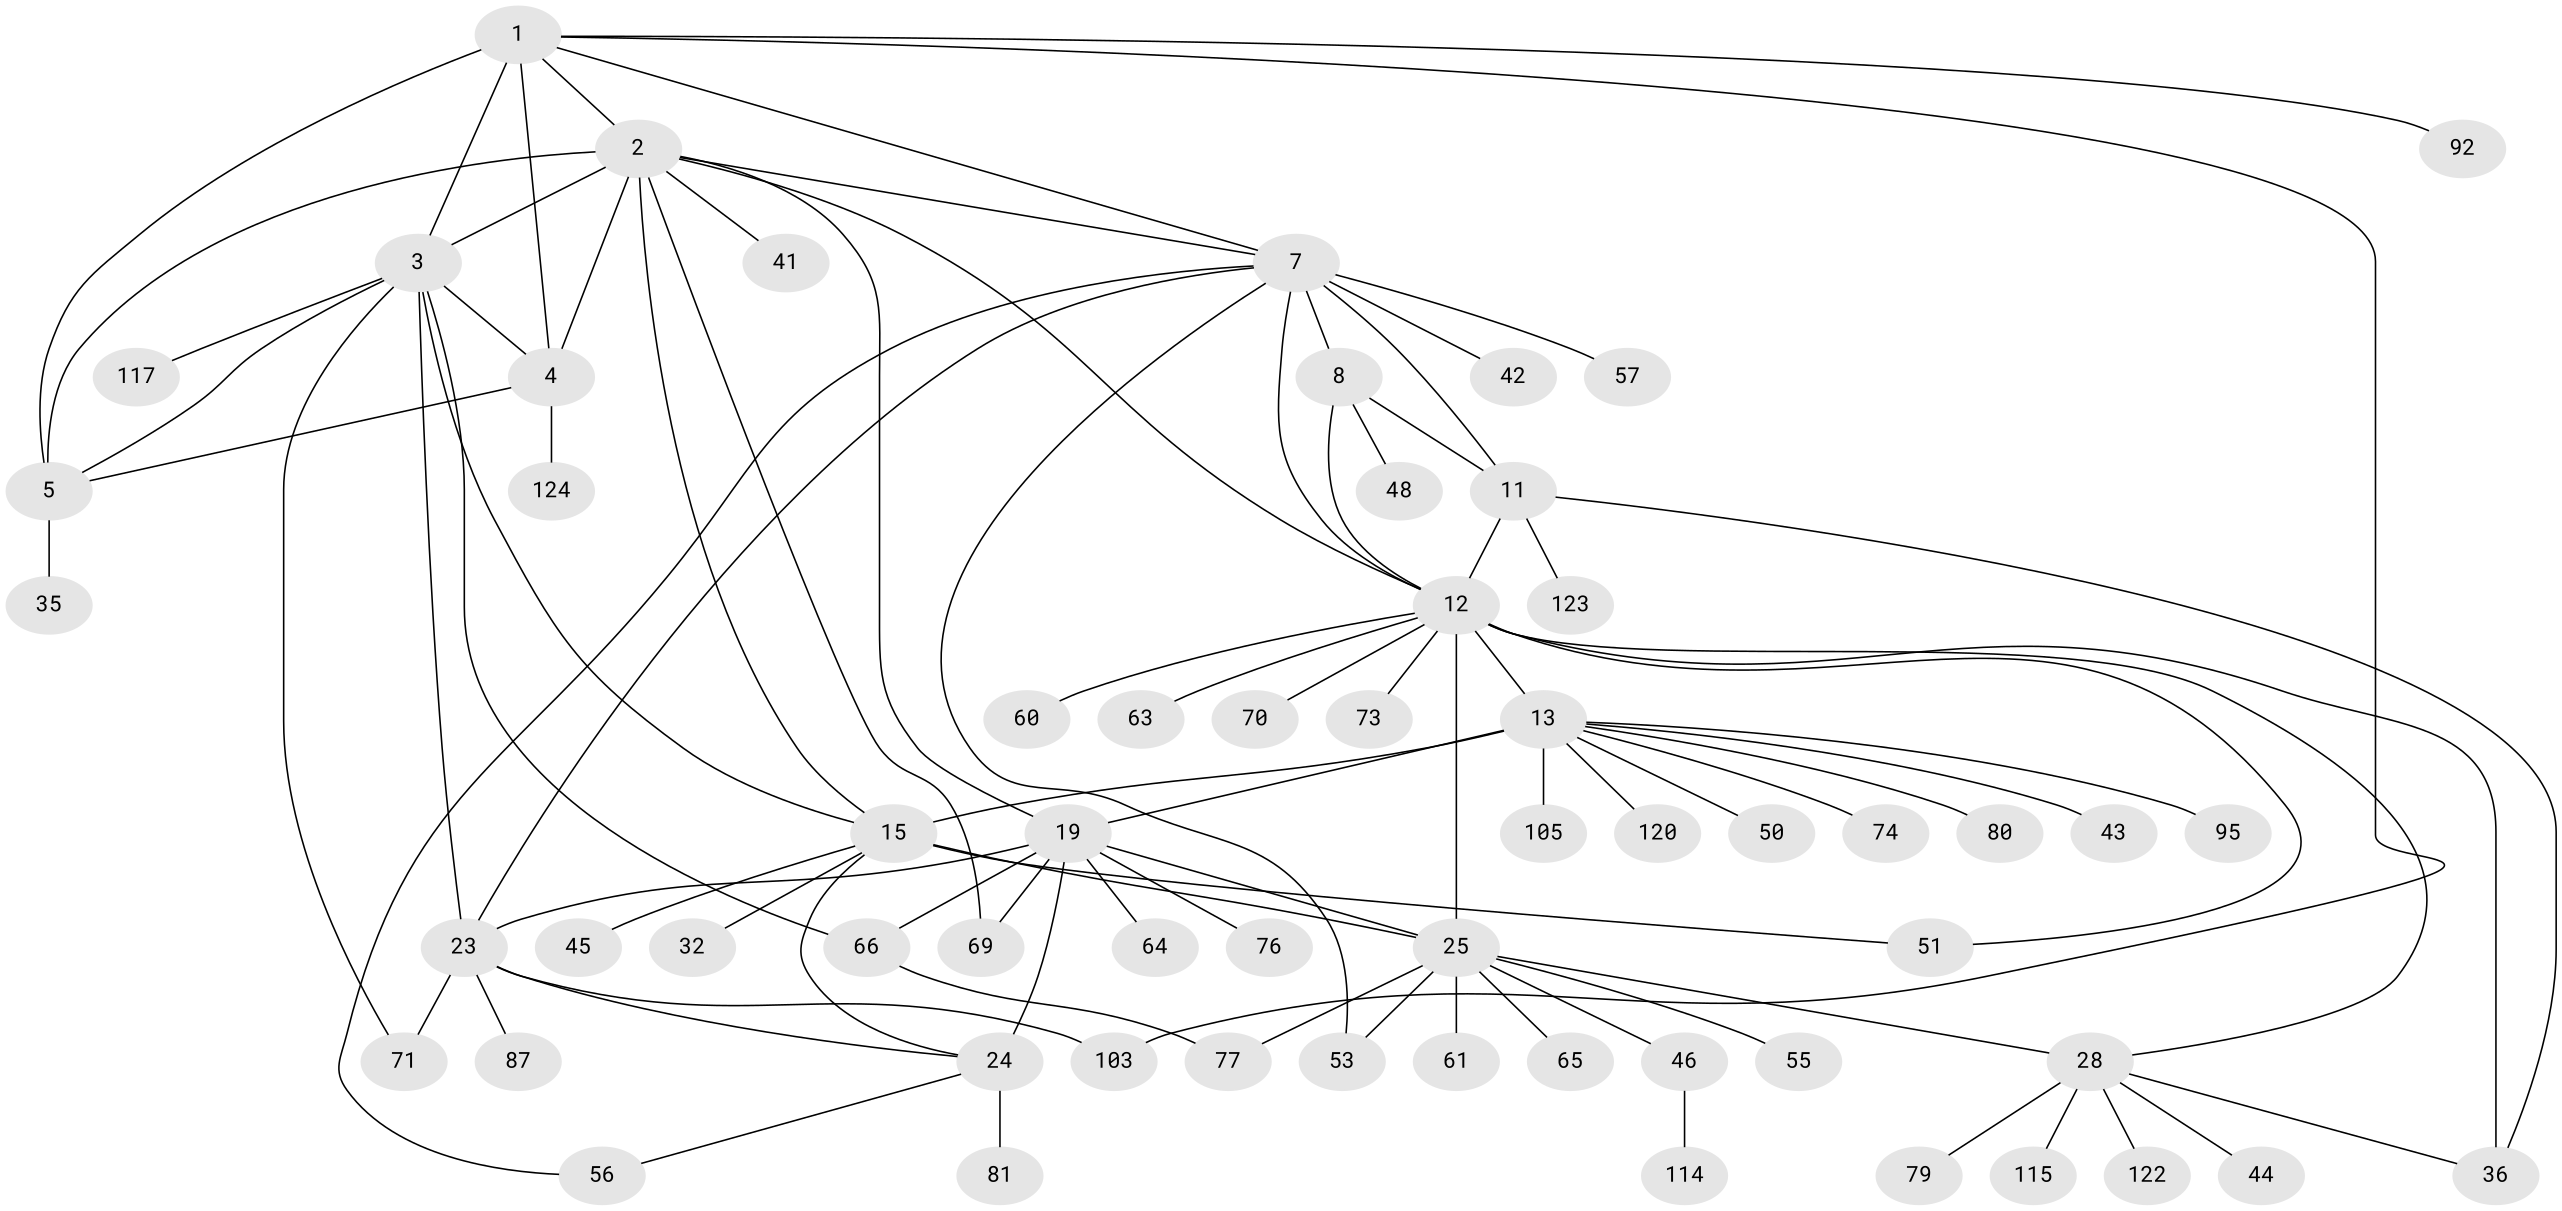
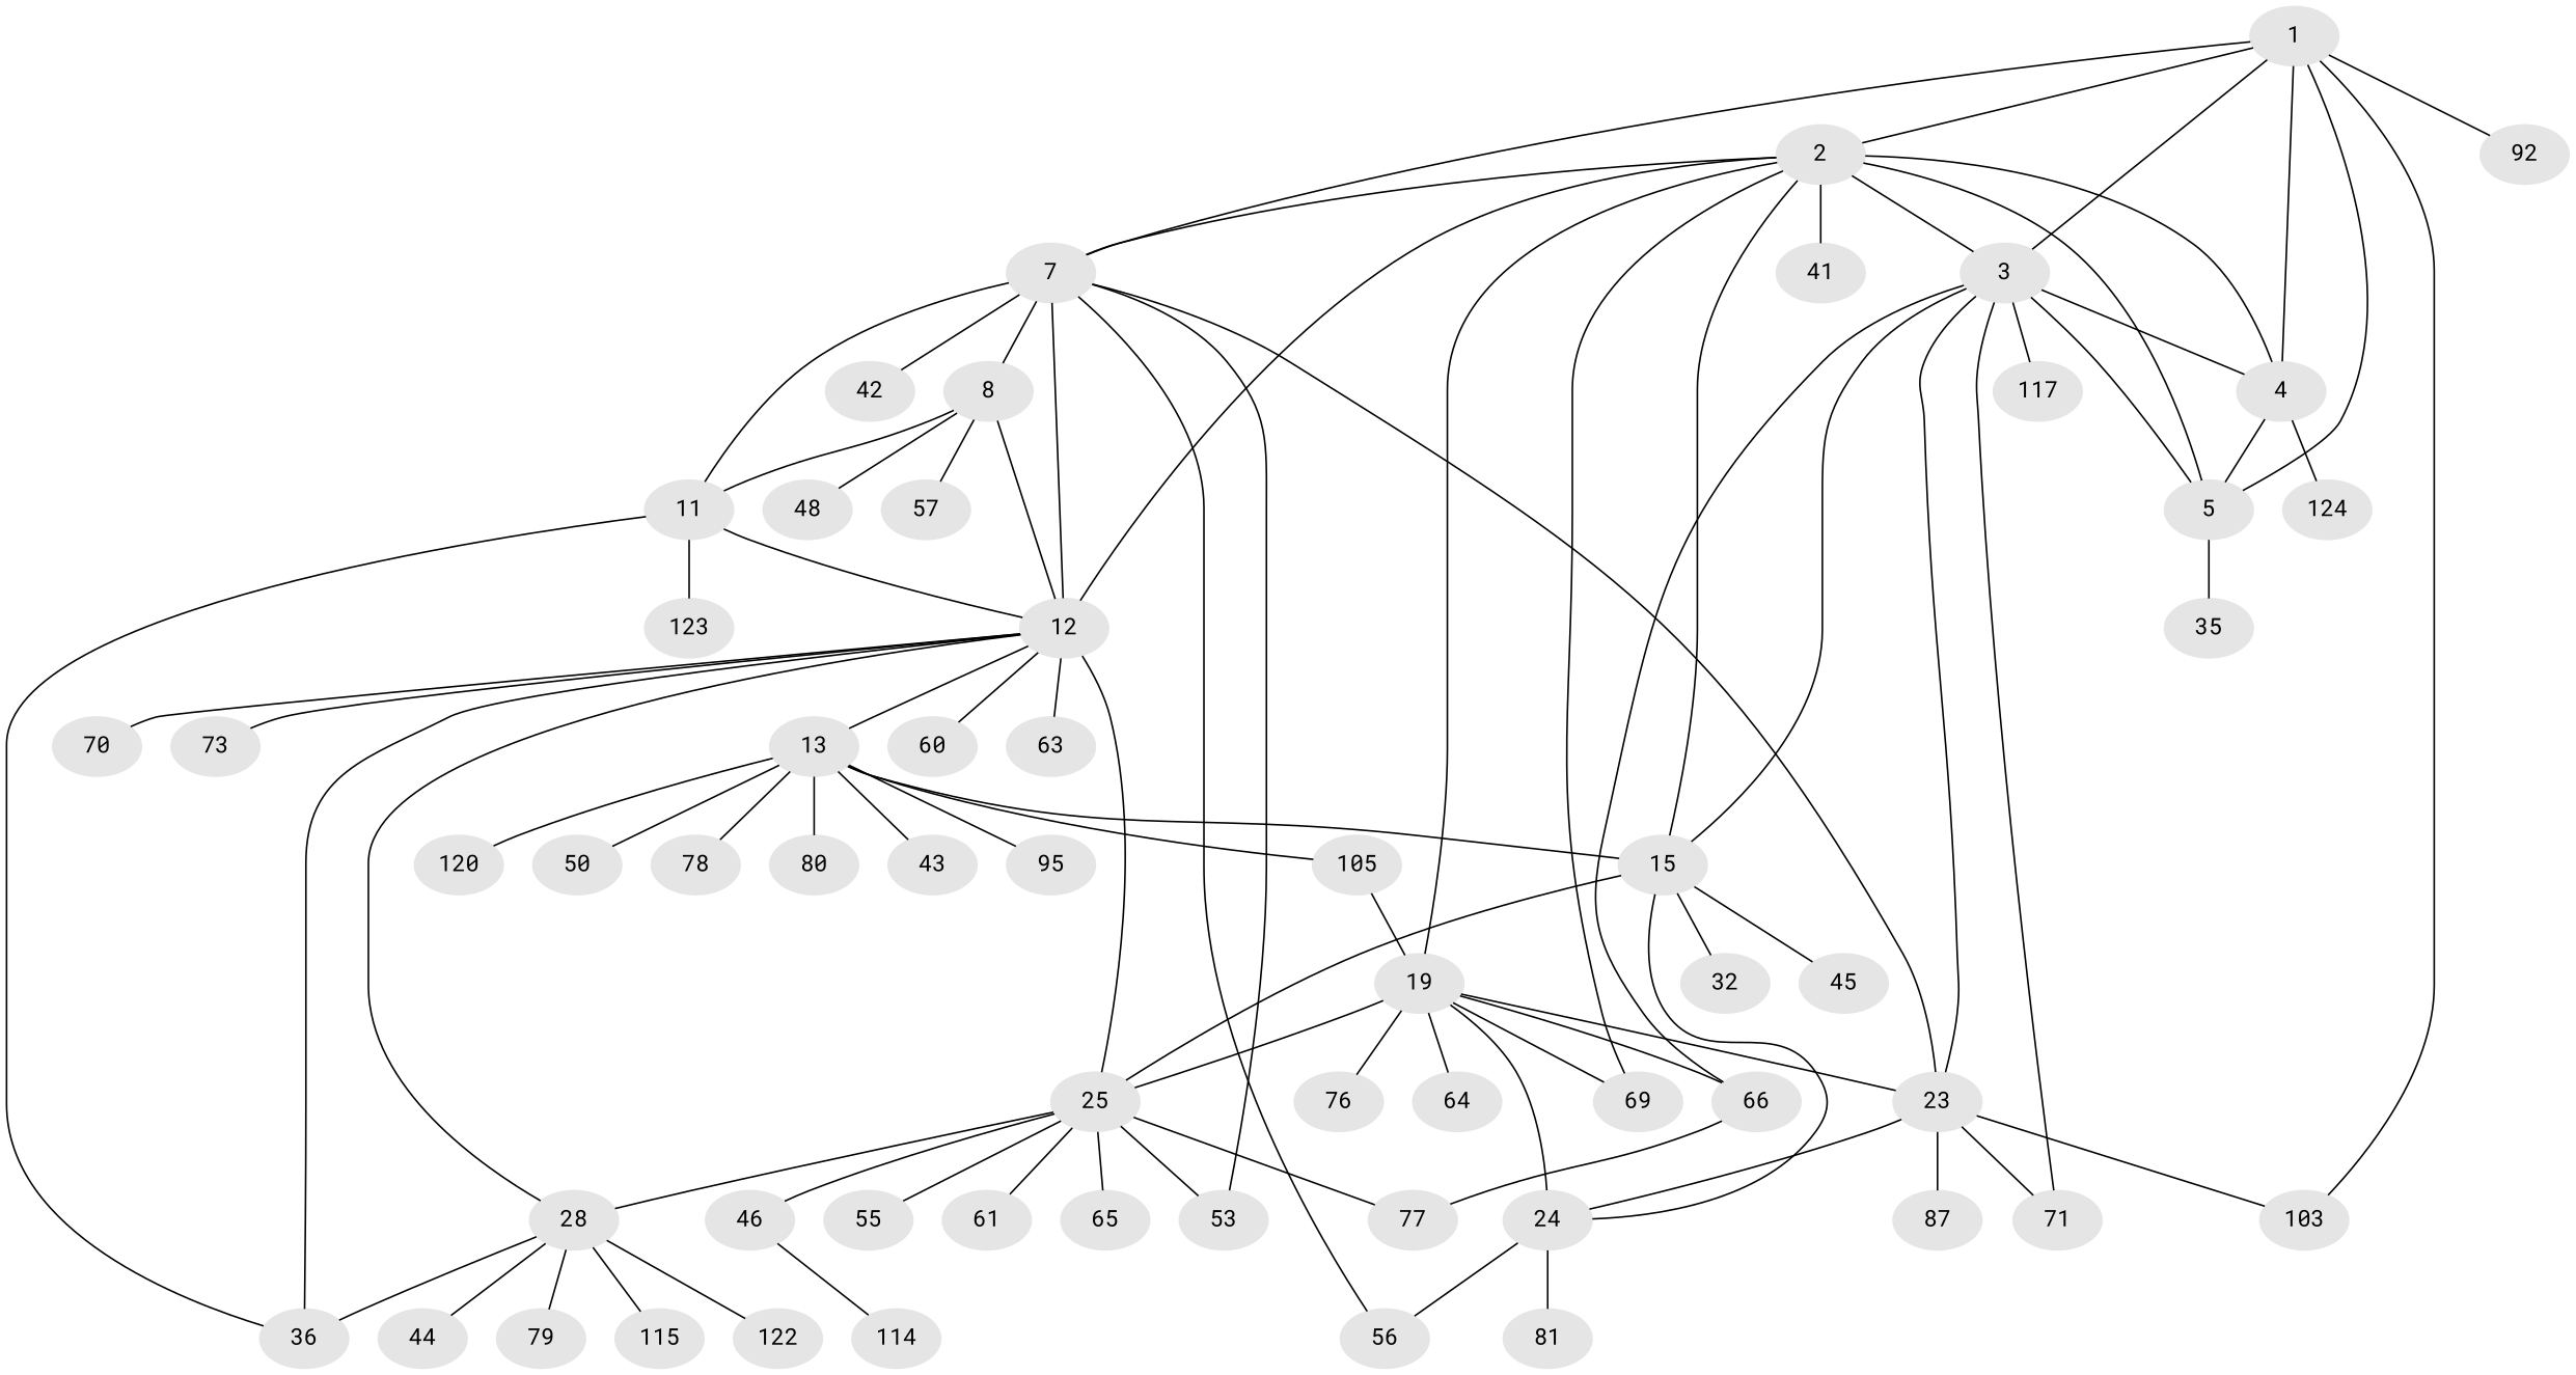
  graph {
    fontname="Roboto Mono"
    node [color=gray90 fontname="Roboto Mono" style=filled]
    edge [fontname="Roboto Mono"]
    1 [super="+6"]
    2
    3 [super="+39"]
    4 [super="+68"]
    5 [super="+47+112+107+104+109"]
    7 [super="+9+40"]
    92
    103
    12 [super="+83+106+26"]
    15 [super="+18+82+96"]
    19 [super="+100+98+21+20"]
    41
    69 [super="+108"]
    23
    66
    71
    117
    124
    35
    8 [super="+34"]
    11
    42
    53 [super="+77+94"]
    56
    57
    36 [super="+59"]
    13 [super="+14+90+16+31"]
    25 [super="+27+121+89+75+30"]
    28
-   51
    60
    63 [super="+84"]
    70
    73
    24
    32
    45
    64
    76
    87
    n41 [label=77]
    48
    123
    50 [super="+85"]
-   74
+   74 [label=78]
    80 [super="+97"]
    n47 [label=43]
    95
    105
    120
    46
    55 [super="+58"]
    61 [super="+101"]
    65
    44
    79
    115
    122
    81
    114
    1 -- 2 [weight=2]
    1 -- 3 [weight=2]
    1 -- 4 [weight=2]
    1 -- 5 [weight=2]
    1 -- 7
    1 -- 92
    1 -- 103
    2 -- 3
    2 -- 4
    2 -- 5
    2 -- 7
    2 -- 12
    2 -- 15
    2 -- 19
    2 -- 41
    2 -- 69
    3 -- 4
    3 -- 5
    3 -- 15
    3 -- 23
    3 -- 66
    3 -- 71
    3 -- 117
    4 -- 5
    4 -- 124
    5 -- 35
    7 -- 12 [weight=3]
    7 -- 23
    7 -- 8 [weight=3]
    7 -- 11 [weight=3]
    7 -- 42
    7 -- 53
    7 -- 56
-   7 -- 57
+   8 -- 57
    12 -- 36
    12 -- 13
    12 -- 25 [weight=6]
    12 -- 28 [weight=2]
-   12 -- 51
    12 -- 60
    12 -- 63
    12 -- 70
    12 -- 73
    15 -- 25
-   15 -- 51
    15 -- 24
    15 -- 32
    15 -- 45
    19 -- 69
    19 -- 23 [weight=4]
    19 -- 66
    19 -- 25
    19 -- 24 [weight=4]
    19 -- 64
    19 -- 76
    23 -- 103
    23 -- 71
    23 -- 24
    23 -- 87
    66 -- n41
    8 -- 12
    8 -- 11
    8 -- 48
    11 -- 12
    11 -- 36
    11 -- 123
    13 -- 15 [weight=8]
-   13 -- 19
+   105 -- 19
    13 -- 50
    13 -- 74
    13 -- 80
    13 -- n47
    13 -- 95
    13 -- 105
    13 -- 120
    25 -- 53
    25 -- 28 [weight=3]
    25 -- n41
    25 -- 46
    25 -- 55
    25 -- 61
    25 -- 65
    28 -- 36
    28 -- 44
    28 -- 79
    28 -- 115
    28 -- 122
    24 -- 56
    24 -- 81
    46 -- 114
  }
